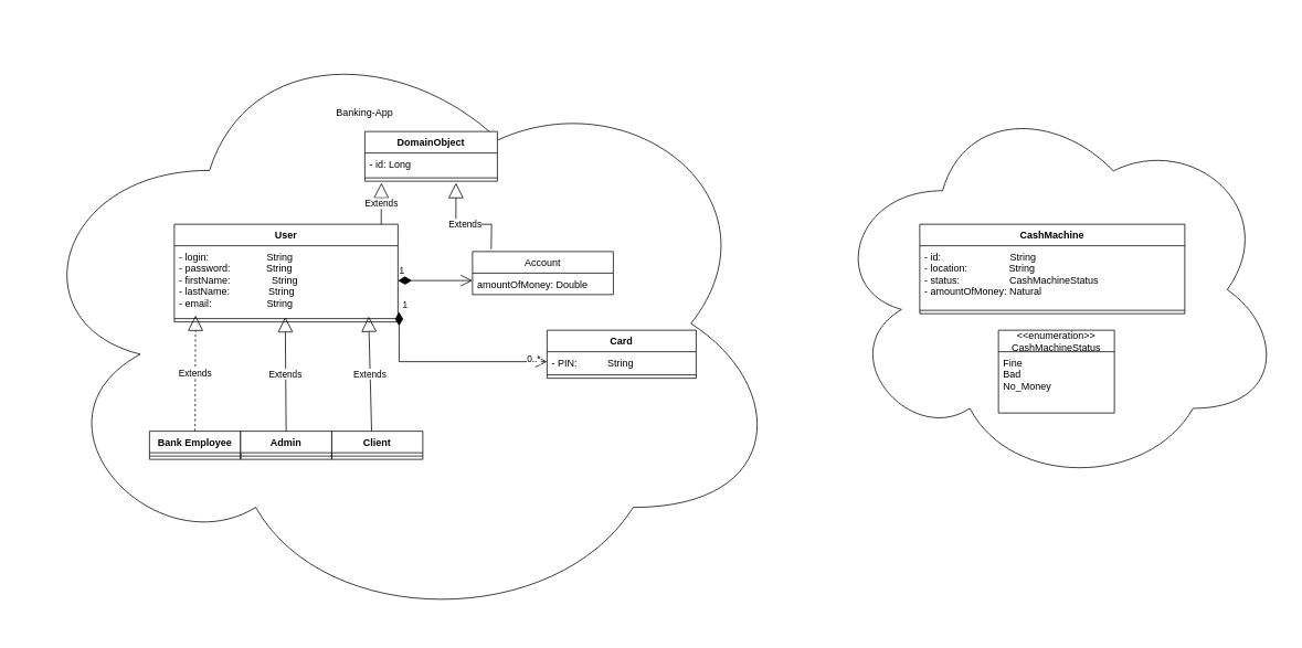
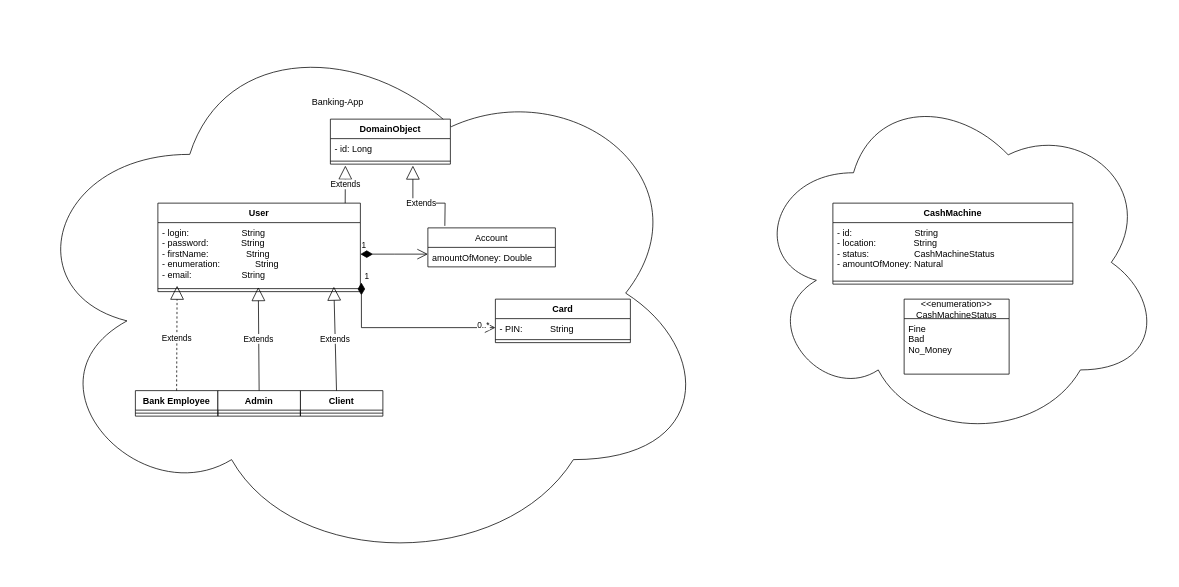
  <mxCell id="0" />
  <mxCell id="1" parent="0" />
  <mxCell id="2" value="" style="ellipse;shape=cloud;whiteSpace=wrap;html=1;" parent="1" vertex="1"><mxGeometry x="1000" y="110" width="550" height="478" as="geometry" /></mxCell>
  <mxCell id="3" value="" style="ellipse;shape=cloud;whiteSpace=wrap;html=1;" parent="1" vertex="1"><mxGeometry x="20" y="20" width="930" height="740" as="geometry" /></mxCell>
  <mxCell id="4" value="User" style="swimlane;fontStyle=1;align=center;verticalAlign=top;childLayout=stackLayout;horizontal=1;startSize=26;horizontalStack=0;resizeParent=1;resizeParentMax=0;resizeLast=0;collapsible=1;marginBottom=0;" parent="1" vertex="1"><mxGeometry x="210" y="270" width="270" height="118" as="geometry" /></mxCell>
- <mxCell id="5" value="- login:                     String&#10;- password:             String&#10;- firstName:               String&#10;- lastName:              String&#10;- email:                    String" style="text;strokeColor=none;fillColor=none;align=left;verticalAlign=top;spacingLeft=4;spacingRight=4;overflow=hidden;rotatable=0;points=[[0,0.5],[1,0.5]];portConstraint=eastwest;" parent="4" vertex="1"><mxGeometry y="26" width="270" height="84" as="geometry" /></mxCell>
+ <mxCell id="5" value="- login:                     String&#10;- password:             String&#10;- firstName:               String&#10;- enumeration:              String&#10;- email:                    String" style="text;strokeColor=none;fillColor=none;align=left;verticalAlign=top;spacingLeft=4;spacingRight=4;overflow=hidden;rotatable=0;points=[[0,0.5],[1,0.5]];portConstraint=eastwest;" parent="4" vertex="1"><mxGeometry y="26" width="270" height="84" as="geometry" /></mxCell>
  <mxCell id="6" value="" style="line;strokeWidth=1;fillColor=none;align=left;verticalAlign=middle;spacingTop=-1;spacingLeft=3;spacingRight=3;rotatable=0;labelPosition=right;points=[];portConstraint=eastwest;strokeColor=inherit;" parent="4" vertex="1"><mxGeometry y="110" width="270" height="8" as="geometry" /></mxCell>
  <mxCell id="7" value="Bank Employee" style="swimlane;fontStyle=1;align=center;verticalAlign=top;childLayout=stackLayout;horizontal=1;startSize=26;horizontalStack=0;resizeParent=1;resizeParentMax=0;resizeLast=0;collapsible=1;marginBottom=0;" parent="1" vertex="1"><mxGeometry x="180" y="520" width="110" height="34" as="geometry" /></mxCell>
  <mxCell id="8" value="" style="line;strokeWidth=1;fillColor=none;align=left;verticalAlign=middle;spacingTop=-1;spacingLeft=3;spacingRight=3;rotatable=0;labelPosition=right;points=[];portConstraint=eastwest;strokeColor=inherit;" parent="7" vertex="1"><mxGeometry y="26" width="110" height="8" as="geometry" /></mxCell>
  <mxCell id="9" value="Extends" style="endArrow=block;endSize=16;endFill=0;html=1;rounded=0;entryX=0.095;entryY=1.002;entryDx=0;entryDy=0;entryPerimeter=0;exitX=0.5;exitY=0;exitDx=0;exitDy=0;dashed=1;" parent="1" target="5" edge="1" source="7"><mxGeometry width="160" relative="1" as="geometry"><mxPoint x="298.8" y="457.694" as="sourcePoint" /><mxPoint x="320" y="388" as="targetPoint" /></mxGeometry></mxCell>
  <mxCell id="10" value="Client" style="swimlane;fontStyle=1;align=center;verticalAlign=top;childLayout=stackLayout;horizontal=1;startSize=26;horizontalStack=0;resizeParent=1;resizeParentMax=0;resizeLast=0;collapsible=1;marginBottom=0;" parent="1" vertex="1"><mxGeometry x="400" y="520" width="110" height="34" as="geometry" /></mxCell>
  <mxCell id="11" value="" style="line;strokeWidth=1;fillColor=none;align=left;verticalAlign=middle;spacingTop=-1;spacingLeft=3;spacingRight=3;rotatable=0;labelPosition=right;points=[];portConstraint=eastwest;strokeColor=inherit;" parent="10" vertex="1"><mxGeometry y="26" width="110" height="8" as="geometry" /></mxCell>
  <mxCell id="12" value="Extends" style="endArrow=block;endSize=16;endFill=0;html=1;rounded=0;entryX=0.869;entryY=1.017;entryDx=0;entryDy=0;entryPerimeter=0;exitX=0.438;exitY=0;exitDx=0;exitDy=0;exitPerimeter=0;" parent="1" source="10" target="5" edge="1"><mxGeometry width="160" relative="1" as="geometry"><mxPoint x="308.8" y="467.46" as="sourcePoint" /><mxPoint x="317.84" y="390.904" as="targetPoint" /></mxGeometry></mxCell>
  <mxCell id="13" value="Card" style="swimlane;fontStyle=1;align=center;verticalAlign=top;childLayout=stackLayout;horizontal=1;startSize=26;horizontalStack=0;resizeParent=1;resizeParentMax=0;resizeLast=0;collapsible=1;marginBottom=0;" parent="1" vertex="1"><mxGeometry x="660" y="398" width="180" height="58" as="geometry" /></mxCell>
  <mxCell id="14" value="- PIN:           String&#10;" style="text;strokeColor=none;fillColor=none;align=left;verticalAlign=top;spacingLeft=4;spacingRight=4;overflow=hidden;rotatable=0;points=[[0,0.5],[1,0.5]];portConstraint=eastwest;" parent="13" vertex="1"><mxGeometry y="26" width="180" height="24" as="geometry" /></mxCell>
  <mxCell id="15" value="" style="line;strokeWidth=1;fillColor=none;align=left;verticalAlign=middle;spacingTop=-1;spacingLeft=3;spacingRight=3;rotatable=0;labelPosition=right;points=[];portConstraint=eastwest;strokeColor=inherit;" parent="13" vertex="1"><mxGeometry y="50" width="180" height="8" as="geometry" /></mxCell>
- <mxCell id="16" value="Banking-App" style="text;html=1;strokeColor=none;fillColor=none;align=center;verticalAlign=middle;whiteSpace=wrap;rounded=0;" parent="1" vertex="1"><mxGeometry x="400" y="120" width="80" height="30" as="geometry" /></mxCell>
+ <mxCell id="16" value="Banking-App" style="text;html=1;strokeColor=none;fillColor=none;align=center;verticalAlign=middle;whiteSpace=wrap;rounded=0;" parent="1" vertex="1"><mxGeometry x="410" y="120" width="80" height="30" as="geometry" /></mxCell>
  <mxCell id="17" value="CashMachine" style="swimlane;fontStyle=1;align=center;verticalAlign=top;childLayout=stackLayout;horizontal=1;startSize=26;horizontalStack=0;resizeParent=1;resizeParentMax=0;resizeLast=0;collapsible=1;marginBottom=0;" parent="1" vertex="1"><mxGeometry x="1110" y="270" width="320" height="108" as="geometry" /></mxCell>
  <mxCell id="18" value="- id:                         String&#10;- location:               String&#10;- status:                  CashMachineStatus&#10;- amountOfMoney: Natural&#10;" style="text;strokeColor=none;fillColor=none;align=left;verticalAlign=top;spacingLeft=4;spacingRight=4;overflow=hidden;rotatable=0;points=[[0,0.5],[1,0.5]];portConstraint=eastwest;" parent="17" vertex="1"><mxGeometry y="26" width="320" height="74" as="geometry" /></mxCell>
  <mxCell id="19" value="" style="line;strokeWidth=1;fillColor=none;align=left;verticalAlign=middle;spacingTop=-1;spacingLeft=3;spacingRight=3;rotatable=0;labelPosition=right;points=[];portConstraint=eastwest;strokeColor=inherit;" parent="17" vertex="1"><mxGeometry y="100" width="320" height="8" as="geometry" /></mxCell>
  <mxCell id="20" value="&lt;&lt;enumeration&gt;&gt;&#10;CashMachineStatus" style="swimlane;fontStyle=0;childLayout=stackLayout;horizontal=1;startSize=26;fillColor=none;horizontalStack=0;resizeParent=1;resizeParentMax=0;resizeLast=0;collapsible=1;marginBottom=0;" parent="1" vertex="1"><mxGeometry x="1205" y="398" width="140" height="100" as="geometry" /></mxCell>
  <mxCell id="21" value="Fine&#10;Bad&#10;No_Money" style="text;strokeColor=none;fillColor=none;align=left;verticalAlign=top;spacingLeft=4;spacingRight=4;overflow=hidden;rotatable=0;points=[[0,0.5],[1,0.5]];portConstraint=eastwest;" parent="20" vertex="1"><mxGeometry y="26" width="140" height="74" as="geometry" /></mxCell>
  <mxCell id="22" value="Admin" style="swimlane;fontStyle=1;align=center;verticalAlign=top;childLayout=stackLayout;horizontal=1;startSize=26;horizontalStack=0;resizeParent=1;resizeParentMax=0;resizeLast=0;collapsible=1;marginBottom=0;" parent="1" vertex="1"><mxGeometry x="290" y="520" width="110" height="34" as="geometry" /></mxCell>
  <mxCell id="23" value="" style="line;strokeWidth=1;fillColor=none;align=left;verticalAlign=middle;spacingTop=-1;spacingLeft=3;spacingRight=3;rotatable=0;labelPosition=right;points=[];portConstraint=eastwest;strokeColor=inherit;" parent="22" vertex="1"><mxGeometry y="26" width="110" height="8" as="geometry" /></mxCell>
  <mxCell id="24" value="Extends" style="endArrow=block;endSize=16;endFill=0;html=1;rounded=0;exitX=0.5;exitY=0;exitDx=0;exitDy=0;entryX=0.496;entryY=0.254;entryDx=0;entryDy=0;entryPerimeter=0;" parent="1" source="22" target="6" edge="1"><mxGeometry width="160" relative="1" as="geometry"><mxPoint x="308.8" y="467.46" as="sourcePoint" /><mxPoint x="370" y="391" as="targetPoint" /></mxGeometry></mxCell>
  <mxCell id="25" value="DomainObject" style="swimlane;fontStyle=1;align=center;verticalAlign=top;childLayout=stackLayout;horizontal=1;startSize=26;horizontalStack=0;resizeParent=1;resizeParentMax=0;resizeLast=0;collapsible=1;marginBottom=0;" parent="1" vertex="1"><mxGeometry x="440" y="158" width="160" height="60" as="geometry" /></mxCell>
  <mxCell id="26" value="- id: Long" style="text;strokeColor=none;fillColor=none;align=left;verticalAlign=top;spacingLeft=4;spacingRight=4;overflow=hidden;rotatable=0;points=[[0,0.5],[1,0.5]];portConstraint=eastwest;" parent="25" vertex="1"><mxGeometry y="26" width="160" height="26" as="geometry" /></mxCell>
  <mxCell id="27" value="" style="line;strokeWidth=1;fillColor=none;align=left;verticalAlign=middle;spacingTop=-1;spacingLeft=3;spacingRight=3;rotatable=0;labelPosition=right;points=[];portConstraint=eastwest;strokeColor=inherit;" parent="25" vertex="1"><mxGeometry y="52" width="160" height="8" as="geometry" /></mxCell>
  <mxCell id="28" value="Extends" style="endArrow=block;endSize=16;endFill=0;html=1;rounded=0;exitX=0.925;exitY=0;exitDx=0;exitDy=0;exitPerimeter=0;" parent="1" source="4" edge="1"><mxGeometry width="160" relative="1" as="geometry"><mxPoint x="420" y="542" as="sourcePoint" /><mxPoint x="460" y="220" as="targetPoint" /></mxGeometry></mxCell>
  <mxCell id="29" value="Account" style="swimlane;fontStyle=0;childLayout=stackLayout;horizontal=1;startSize=26;fillColor=none;horizontalStack=0;resizeParent=1;resizeParentMax=0;resizeLast=0;collapsible=1;marginBottom=0;" vertex="1" parent="1"><mxGeometry x="570" y="303" width="170" height="52" as="geometry" /></mxCell>
  <mxCell id="30" value="amountOfMoney: Double" style="text;strokeColor=none;fillColor=none;align=left;verticalAlign=top;spacingLeft=4;spacingRight=4;overflow=hidden;rotatable=0;points=[[0,0.5],[1,0.5]];portConstraint=eastwest;" vertex="1" parent="29"><mxGeometry y="26" width="170" height="26" as="geometry" /></mxCell>
  <mxCell id="31" value="Extends" style="endArrow=block;endSize=16;endFill=0;html=1;rounded=0;exitX=0.133;exitY=-0.051;exitDx=0;exitDy=0;exitPerimeter=0;" edge="1" parent="1" source="29"><mxGeometry width="160" relative="1" as="geometry"><mxPoint x="490" y="360" as="sourcePoint" /><mxPoint x="550" y="220" as="targetPoint" /><Array as="points"><mxPoint x="593" y="270" /><mxPoint x="550" y="270" /></Array></mxGeometry></mxCell>
  <mxCell id="32" value="1" style="endArrow=open;html=1;endSize=12;startArrow=diamondThin;startSize=14;startFill=1;edgeStyle=orthogonalEdgeStyle;align=left;verticalAlign=bottom;rounded=0;exitX=1;exitY=0.5;exitDx=0;exitDy=0;" edge="1" parent="1" source="5"><mxGeometry x="-1" y="3" relative="1" as="geometry"><mxPoint x="520" y="360" as="sourcePoint" /><mxPoint x="570" y="338" as="targetPoint" /></mxGeometry></mxCell>
  <mxCell id="33" value="1" style="endArrow=open;html=1;endSize=12;startArrow=diamondThin;startSize=14;startFill=1;edgeStyle=orthogonalEdgeStyle;align=left;verticalAlign=bottom;rounded=0;exitX=1.005;exitY=0.952;exitDx=0;exitDy=0;exitPerimeter=0;entryX=0;entryY=0.5;entryDx=0;entryDy=0;" edge="1" parent="1" source="5" target="14"><mxGeometry x="-1" y="3" relative="1" as="geometry"><mxPoint x="300" y="360" as="sourcePoint" /><mxPoint x="460" y="360" as="targetPoint" /><Array as="points"><mxPoint x="481" y="436" /></Array></mxGeometry></mxCell>
  <mxCell id="34" value="0..*" style="edgeLabel;html=1;align=center;verticalAlign=middle;resizable=0;points=[];" vertex="1" connectable="0" parent="33"><mxGeometry x="0.858" y="4" relative="1" as="geometry"><mxPoint as="offset" /></mxGeometry></mxCell>
